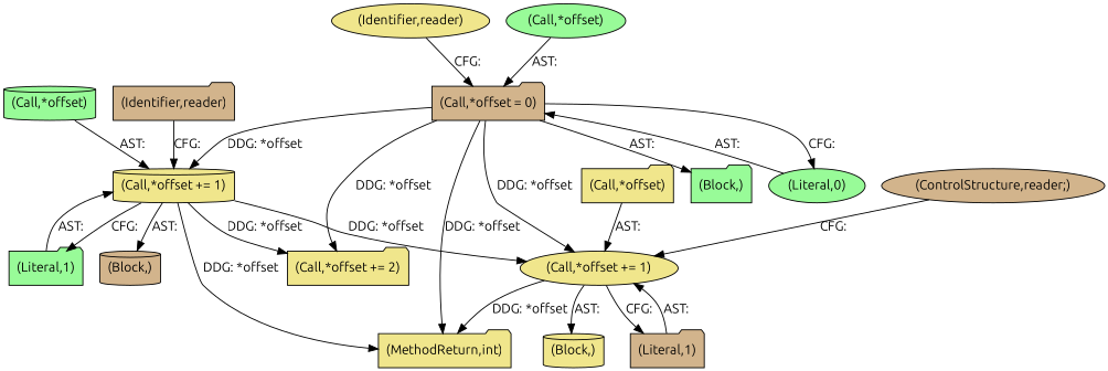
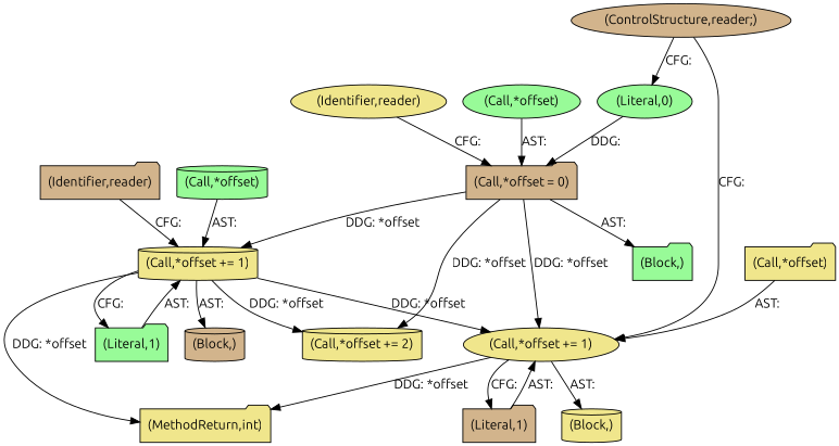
  digraph {
    fontname=Ubuntu
    node [fillcolor=khaki fontname=Ubuntu shape=folder style=filled]
    edge [fontname=Ubuntu]
    n1 [label="(Call,*offset += 1)" shape=ellipse]
    n2 [fillcolor=tan label="(Literal,1)"]
    n3 [label="(MethodReturn,int)"]
    n4 [label="(Block,)" shape=cylinder]
    n5 [label="(Call,*offset += 1)" shape=cylinder]
    n6 [fillcolor=palegreen label="(Literal,1)"]
    n7 [fillcolor=tan label="(Block,)" shape=cylinder]
-   n8 [label="(Call,*offset += 2)"]
+   n8 [label="(Call,*offset += 2)" shape=cylinder]
    n9 [fillcolor=tan label="(Call,*offset = 0)"]
    n10 [fillcolor=palegreen label="(Block,)"]
    n11 [fillcolor=palegreen label="(Literal,0)" shape=ellipse]
    n12 [fillcolor=palegreen label="(Call,*offset)" shape=cylinder]
    n13 [label="(Call,*offset)"]
    n14 [label="(Identifier,reader)" shape=ellipse]
    n15 [fillcolor=tan label="(ControlStructure,reader;)" shape=ellipse]
    n16 [fillcolor=palegreen label="(Call,*offset)" shape=ellipse]
    n17 [fillcolor=tan label="(Identifier,reader)"]
    n1 -> n2 [label="CFG: "]
    n1 -> n3 [label="DDG: *offset"]
    n1 -> n4 [label="AST: "]
    n2 -> n1 [label="AST: "]
    n5 -> n1 [label="DDG: *offset"]
    n5 -> n3 [label="DDG: *offset"]
    n5 -> n6 [label="CFG: "]
    n5 -> n7 [label="AST: "]
    n5 -> n8 [label="DDG: *offset"]
    n6 -> n5 [label="AST: "]
    n9 -> n1 [label="DDG: *offset"]
-   n9 -> n3 [label="DDG: *offset"]
    n9 -> n5 [label="DDG: *offset"]
    n9 -> n8 [label="DDG: *offset"]
    n9 -> n10 [label="AST: "]
-   n9 -> n11 [label="CFG: "]
-   n11 -> n9 [label="AST: "]
+   n15 -> n11 [label="CFG: "]
+   n11 -> n9 [label="DDG: "]
    n12 -> n5 [label="AST: "]
    n13 -> n1 [label="AST: "]
    n14 -> n9 [label="CFG: "]
    n15 -> n1 [label="CFG: "]
    n16 -> n9 [label="AST: "]
    n17 -> n5 [label="CFG: "]
  }
